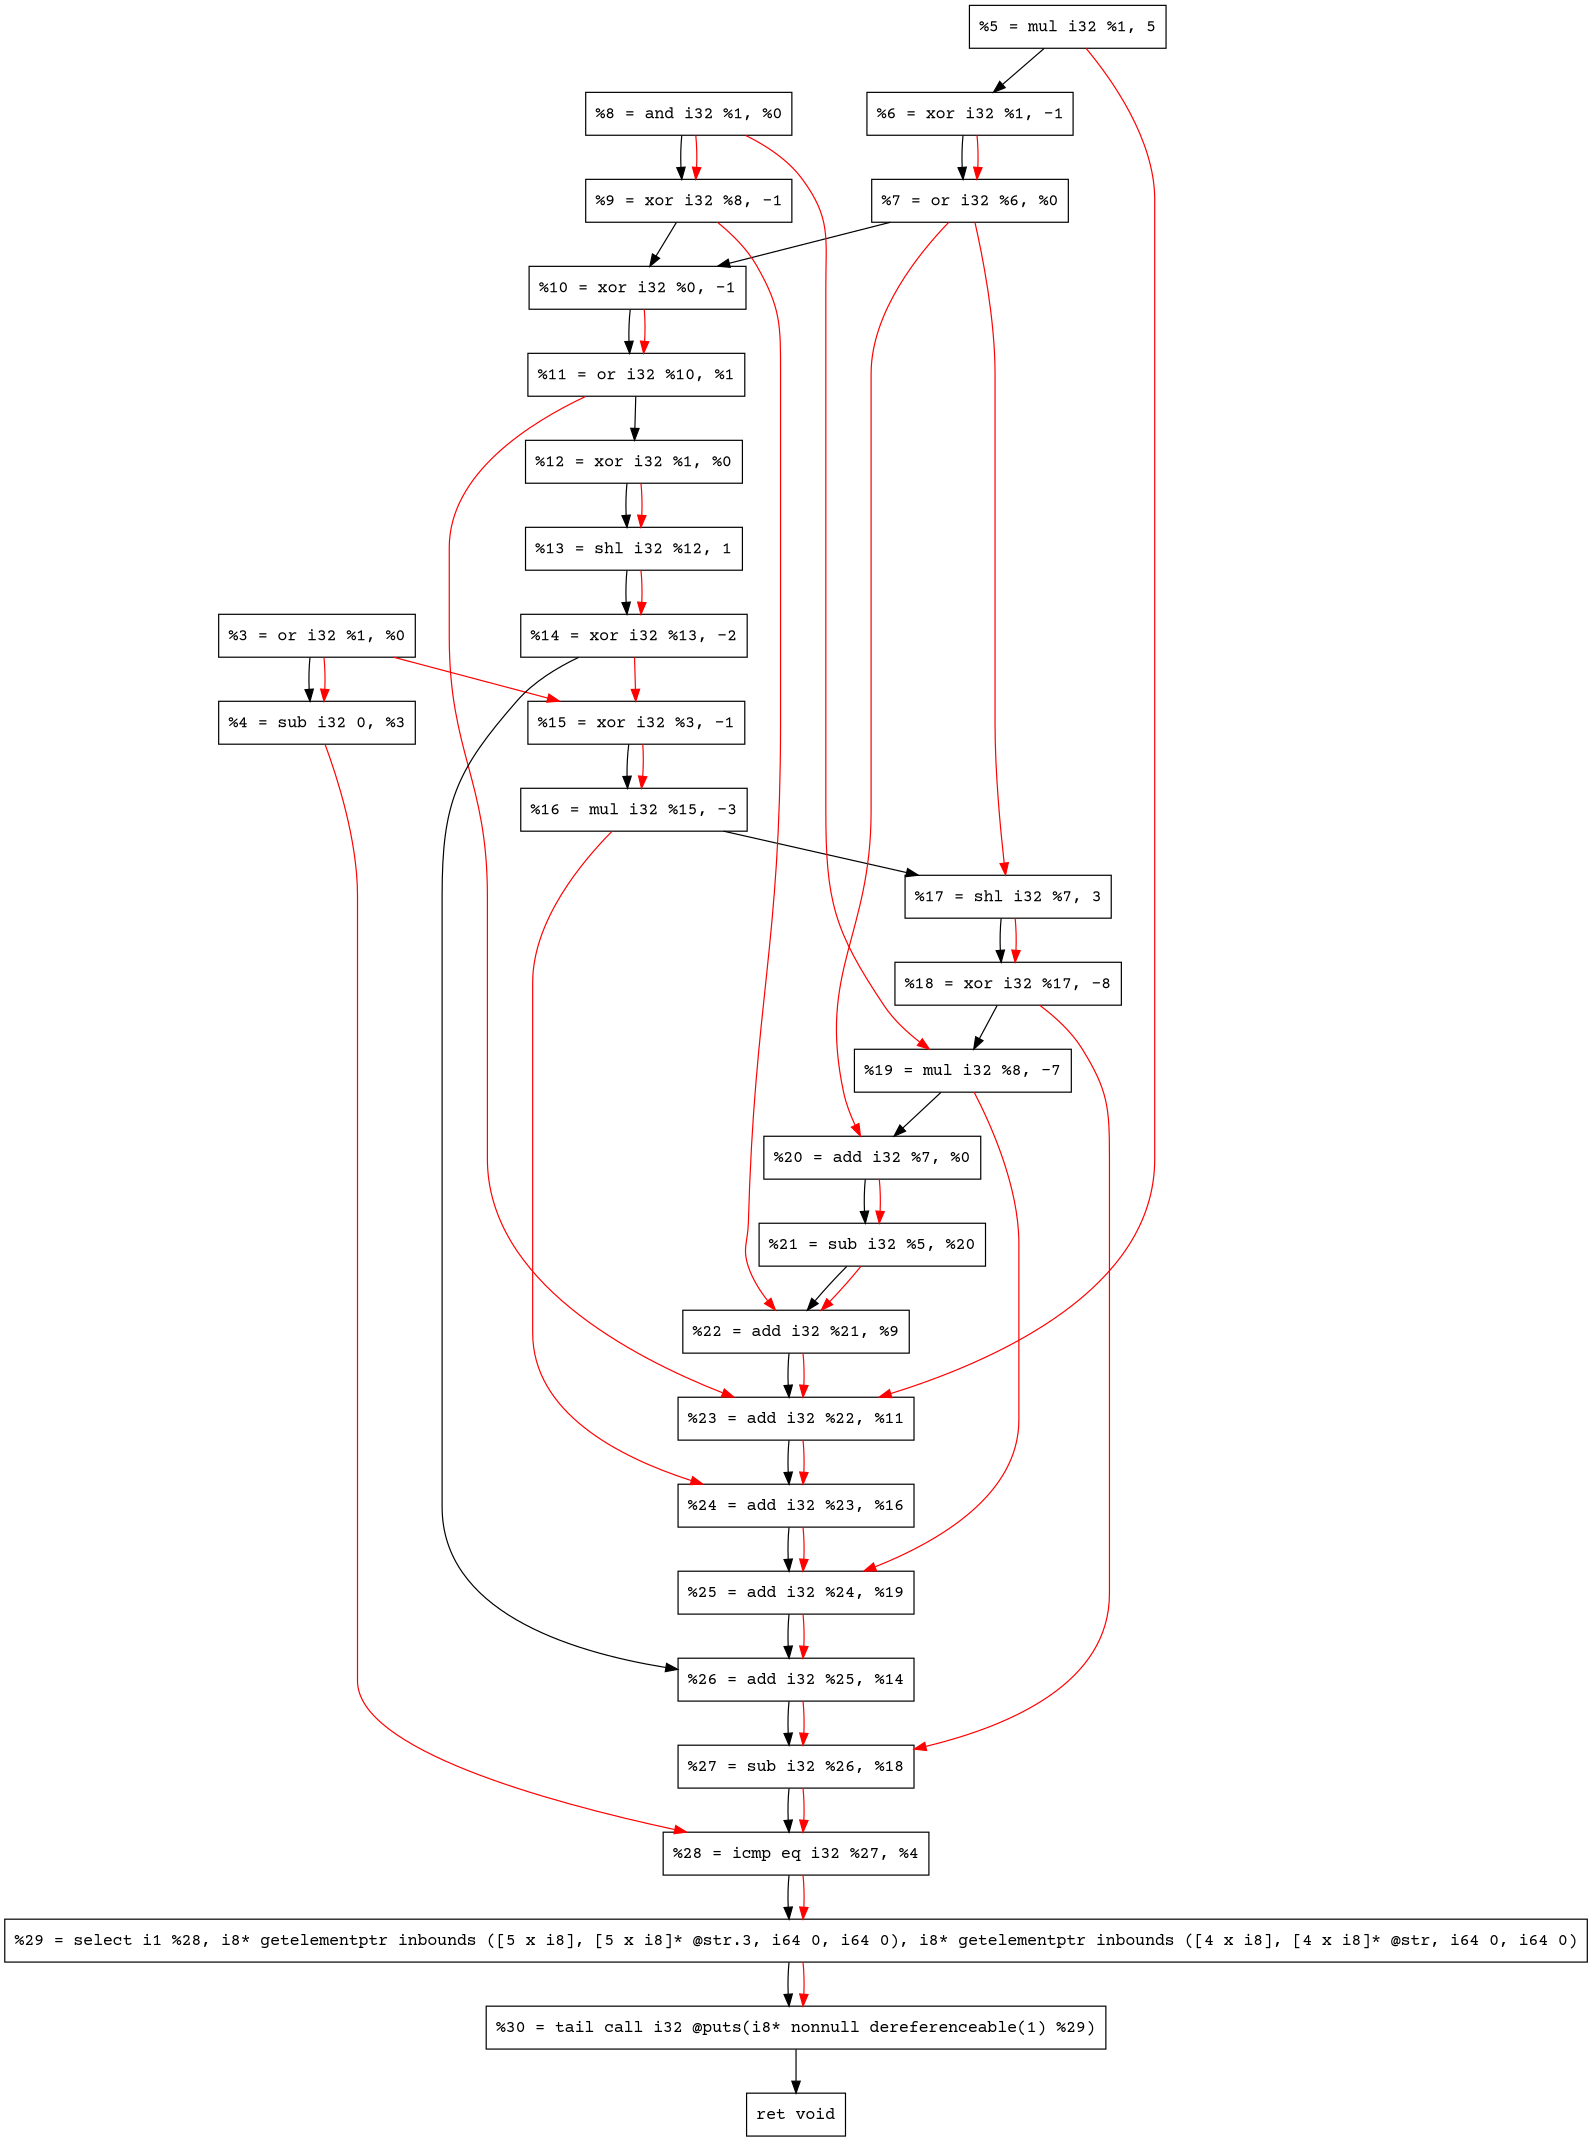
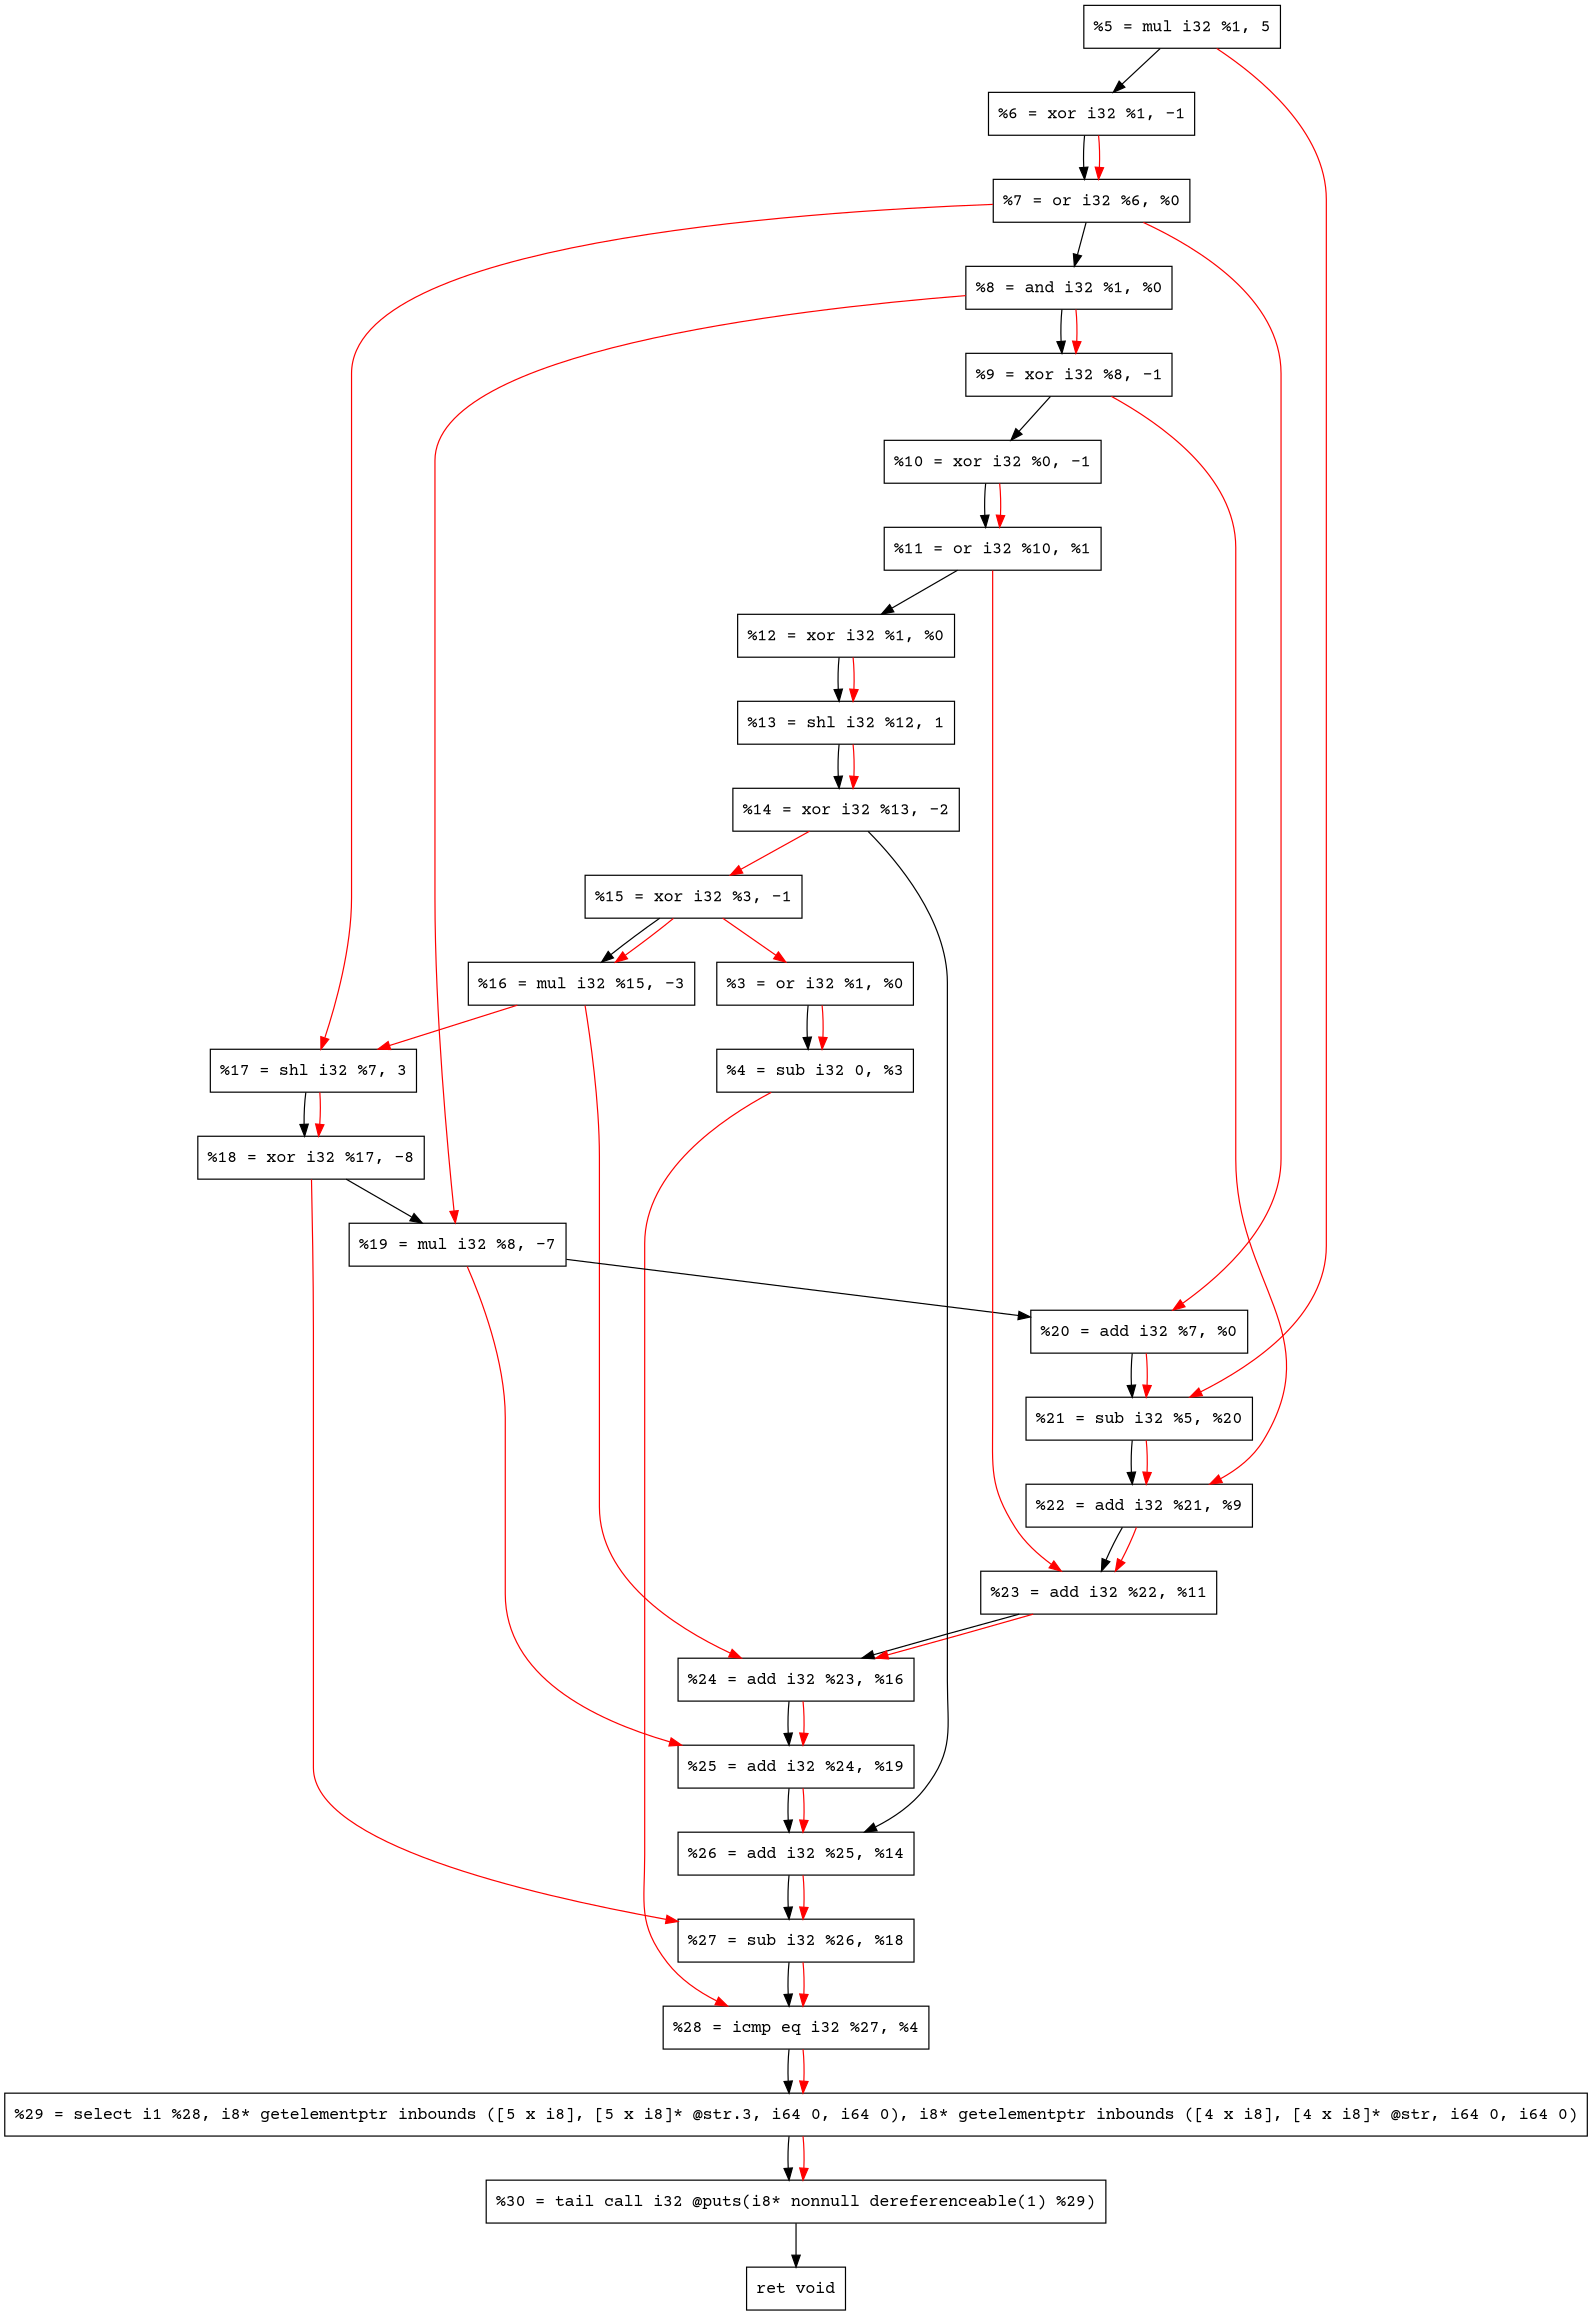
  digraph {
    fontname="Courier Prime"
    node [fontname="Courier Prime" shape=record]
    edge [fontname="Courier Prime" color=red]
    n1 [label="  %3 = or i32 %1, %0"]
    n2 [label="  %4 = sub i32 0, %3"]
    n3 [label="  %15 = xor i32 %3, -1"]
    n4 [label="  %28 = icmp eq i32 %27, %4"]
    n5 [label="  %16 = mul i32 %15, -3"]
    n6 [label="  %5 = mul i32 %1, 5"]
    n7 [label="  %6 = xor i32 %1, -1"]
    n8 [label="  %21 = sub i32 %5, %20"]
    n9 [label="  %29 = select i1 %28, i8* getelementptr inbounds ([5 x i8], [5 x i8]* @str.3, i64 0, i64 0), i8* getelementptr inbounds ([4 x i8], [4 x i8]* @str, i64 0, i64 0)"]
    n10 [label="  %7 = or i32 %6, %0"]
    n11 [label="  %22 = add i32 %21, %9"]
    n12 [label="  %8 = and i32 %1, %0"]
    n13 [label="  %17 = shl i32 %7, 3"]
    n14 [label="  %20 = add i32 %7, %0"]
    n15 [label="  %9 = xor i32 %8, -1"]
    n16 [label="  %19 = mul i32 %8, -7"]
    n17 [label="  %18 = xor i32 %17, -8"]
    n18 [label="  %10 = xor i32 %0, -1"]
    n19 [label="  %25 = add i32 %24, %19"]
    n20 [label="  %11 = or i32 %10, %1"]
    n21 [label="  %23 = add i32 %22, %11"]
    n22 [label="  %12 = xor i32 %1, %0"]
    n23 [label="  %13 = shl i32 %12, 1"]
    n24 [label="  %24 = add i32 %23, %16"]
    n25 [label="  %14 = xor i32 %13, -2"]
    n26 [label="  %26 = add i32 %25, %14"]
    n27 [label="  %27 = sub i32 %26, %18"]
    n28 [label="  %30 = tail call i32 @puts(i8* nonnull dereferenceable(1) %29)"]
    n29 [label="  ret void"]
    n1 -> n2 [color=""]
    n1 -> n2
-   n1 -> n3
+   n3 -> n1
    n2 -> n4
    n3 -> n5 [color=""]
    n3 -> n5
    n4 -> n9 [color=""]
    n4 -> n9
-   n5 -> n13 [color=""]
+   n5 -> n13
    n5 -> n24
    n6 -> n7 [color=""]
-   n6 -> n21
+   n6 -> n8
    n7 -> n10 [color=""]
    n7 -> n10
    n8 -> n11 [color=""]
    n8 -> n11
    n9 -> n28 [color=""]
    n9 -> n28
-   n10 -> n18 [color=""]
+   n10 -> n12 [color=""]
    n10 -> n13
    n10 -> n14
    n11 -> n21 [color=""]
    n11 -> n21
    n12 -> n15 [color=""]
    n12 -> n15
    n12 -> n16
    n13 -> n17 [color=""]
    n13 -> n17
    n14 -> n8 [color=""]
    n14 -> n8
    n15 -> n11
    n15 -> n18 [color=""]
    n16 -> n14 [color=""]
    n16 -> n19
    n17 -> n16 [color=""]
    n17 -> n27
    n18 -> n20 [color=""]
    n18 -> n20
    n19 -> n26 [color=""]
    n19 -> n26
    n20 -> n21
    n20 -> n22 [color=""]
    n21 -> n24 [color=""]
    n21 -> n24
    n22 -> n23 [color=""]
    n22 -> n23
    n23 -> n25 [color=""]
    n23 -> n25
    n24 -> n19 [color=""]
    n24 -> n19
    n25 -> n3
    n25 -> n26 [color=black]
    n26 -> n27 [color=""]
    n26 -> n27
    n27 -> n4 [color=""]
    n27 -> n4
    n28 -> n29 [color=""]
  }
